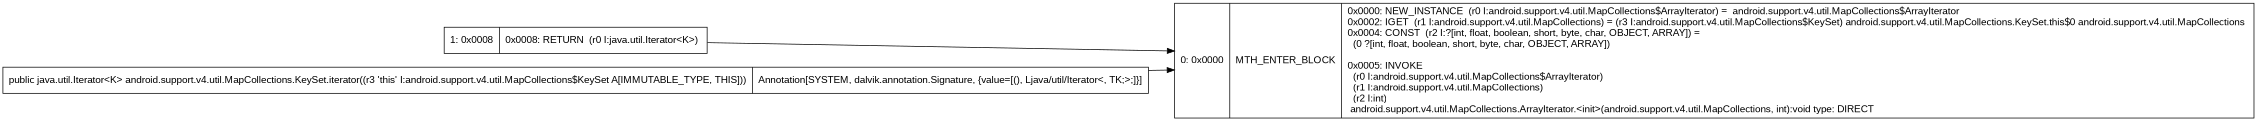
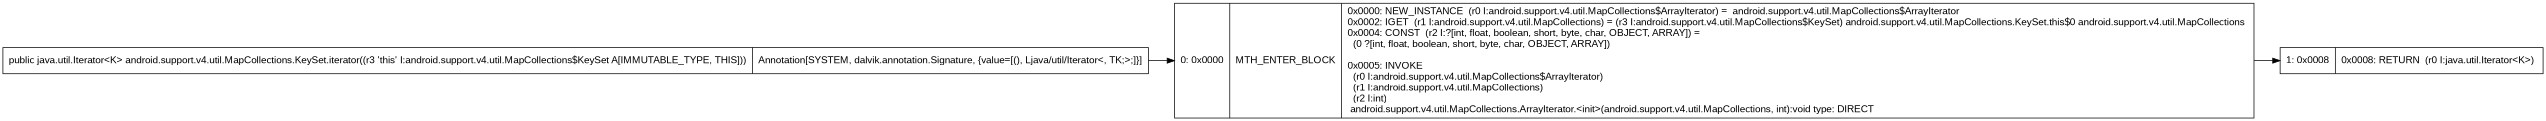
  digraph {
    rankdir=LR
    fontname="Liberation Sans"
    node [shape=record fontname="Liberation Sans"]
    edge [fontname="Liberation Sans"]
    n1 [label="{0\:\ 0x0000|MTH_ENTER_BLOCK\l|0x0000: NEW_INSTANCE  (r0 I:android.support.v4.util.MapCollections$ArrayIterator) =  android.support.v4.util.MapCollections$ArrayIterator \l0x0002: IGET  (r1 I:android.support.v4.util.MapCollections) = (r3 I:android.support.v4.util.MapCollections$KeySet) android.support.v4.util.MapCollections.KeySet.this$0 android.support.v4.util.MapCollections \l0x0004: CONST  (r2 I:?[int, float, boolean, short, byte, char, OBJECT, ARRAY]) = \l  (0 ?[int, float, boolean, short, byte, char, OBJECT, ARRAY])\l \l0x0005: INVOKE  \l  (r0 I:android.support.v4.util.MapCollections$ArrayIterator)\l  (r1 I:android.support.v4.util.MapCollections)\l  (r2 I:int)\l android.support.v4.util.MapCollections.ArrayIterator.\<init\>(android.support.v4.util.MapCollections, int):void type: DIRECT \l}"]
    n2 [label="{1\:\ 0x0008|0x0008: RETURN  (r0 I:java.util.Iterator\<K\>) \l}"]
    n3 [label="{public java.util.Iterator\<K\> android.support.v4.util.MapCollections.KeySet.iterator((r3 'this' I:android.support.v4.util.MapCollections$KeySet A[IMMUTABLE_TYPE, THIS]))  | Annotation[SYSTEM, dalvik.annotation.Signature, \{value=[(), Ljava\/util\/Iterator\<, TK;\>;]\}]\l}"]
-   n2 -> n1
+   n1 -> n2
    n3 -> n1
  }
